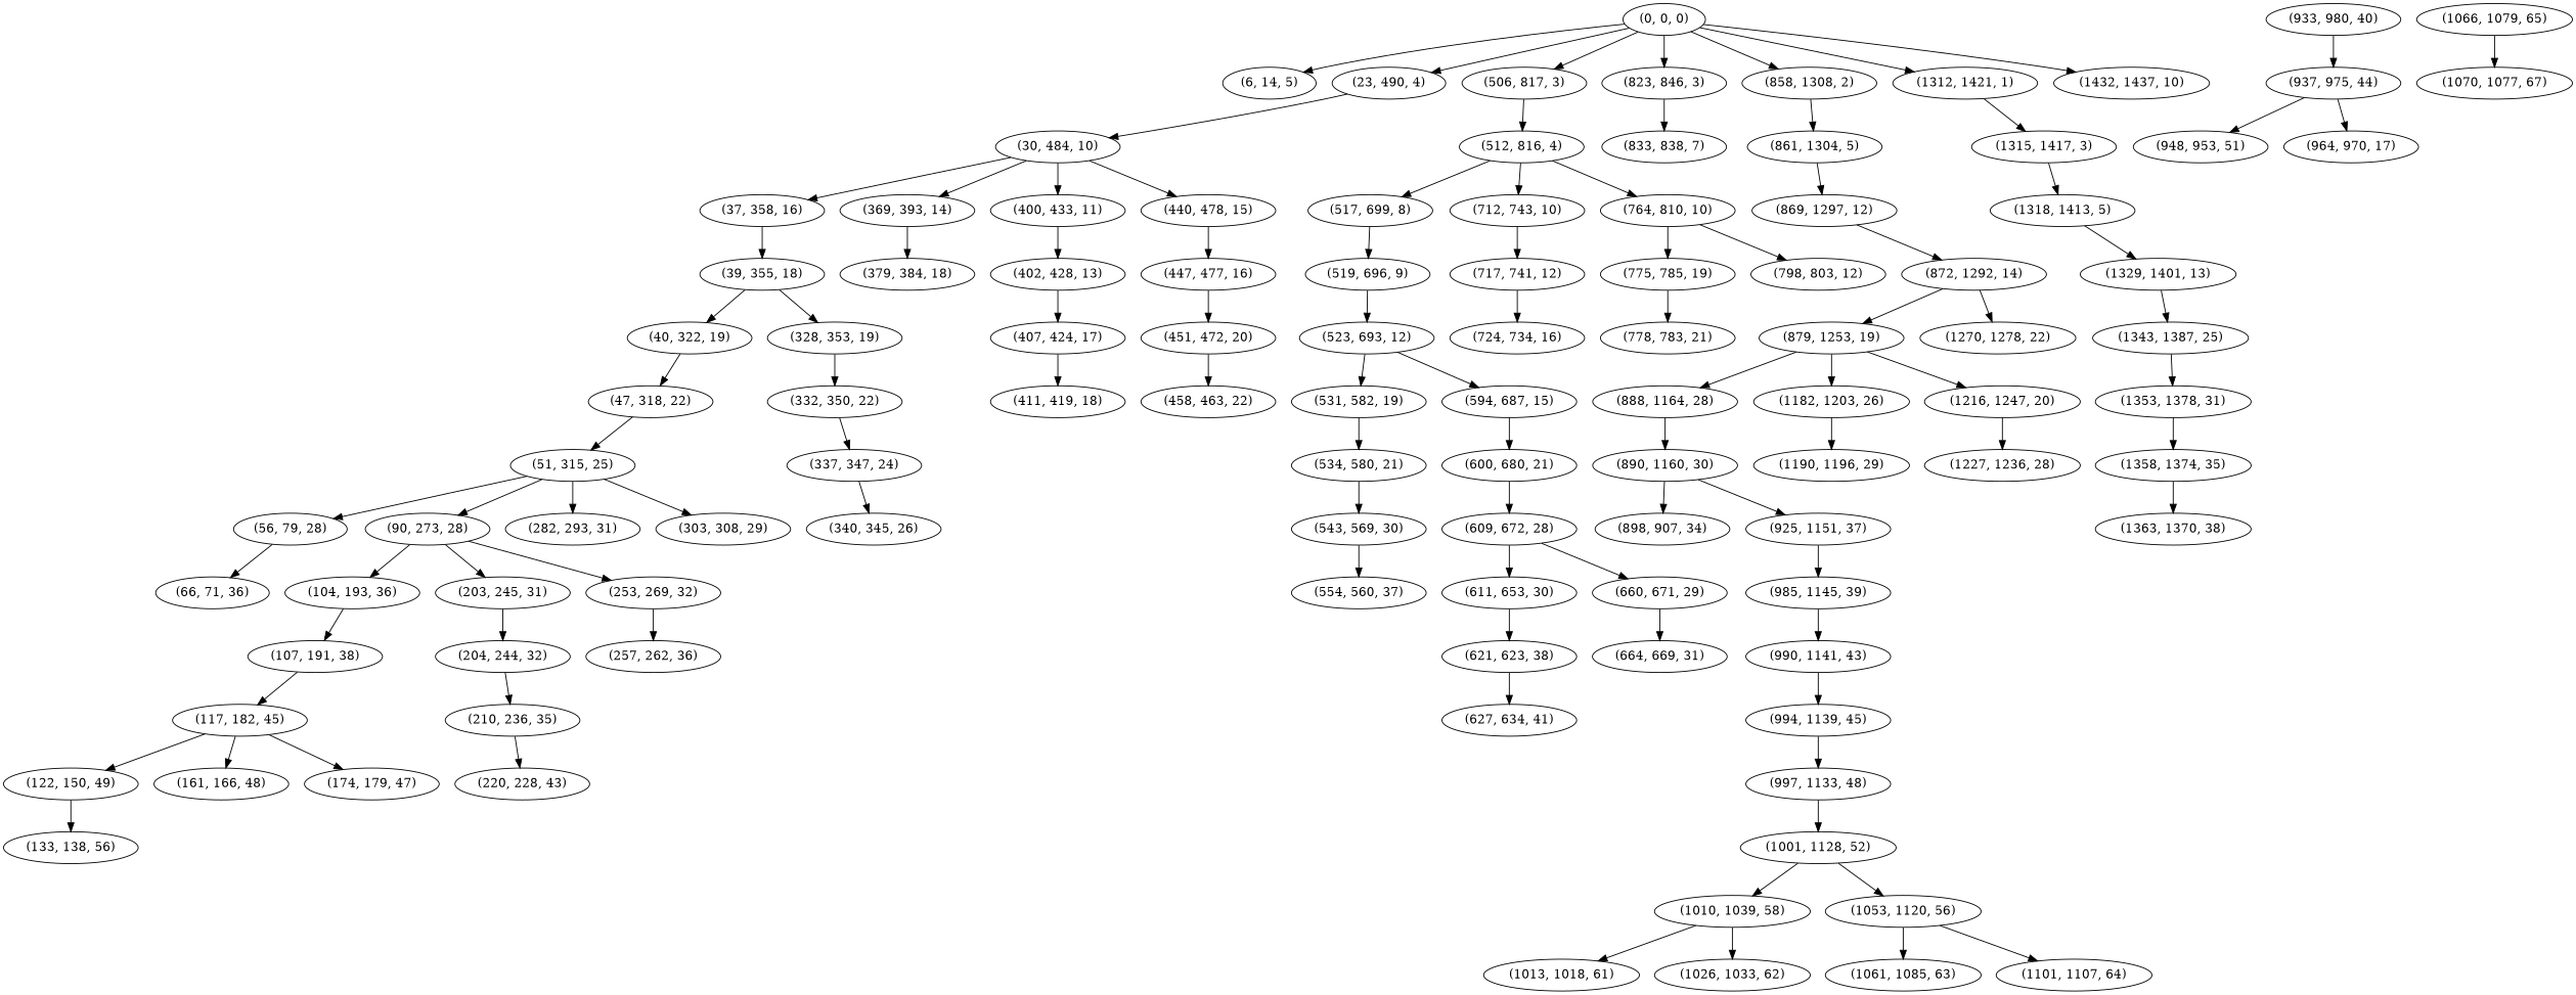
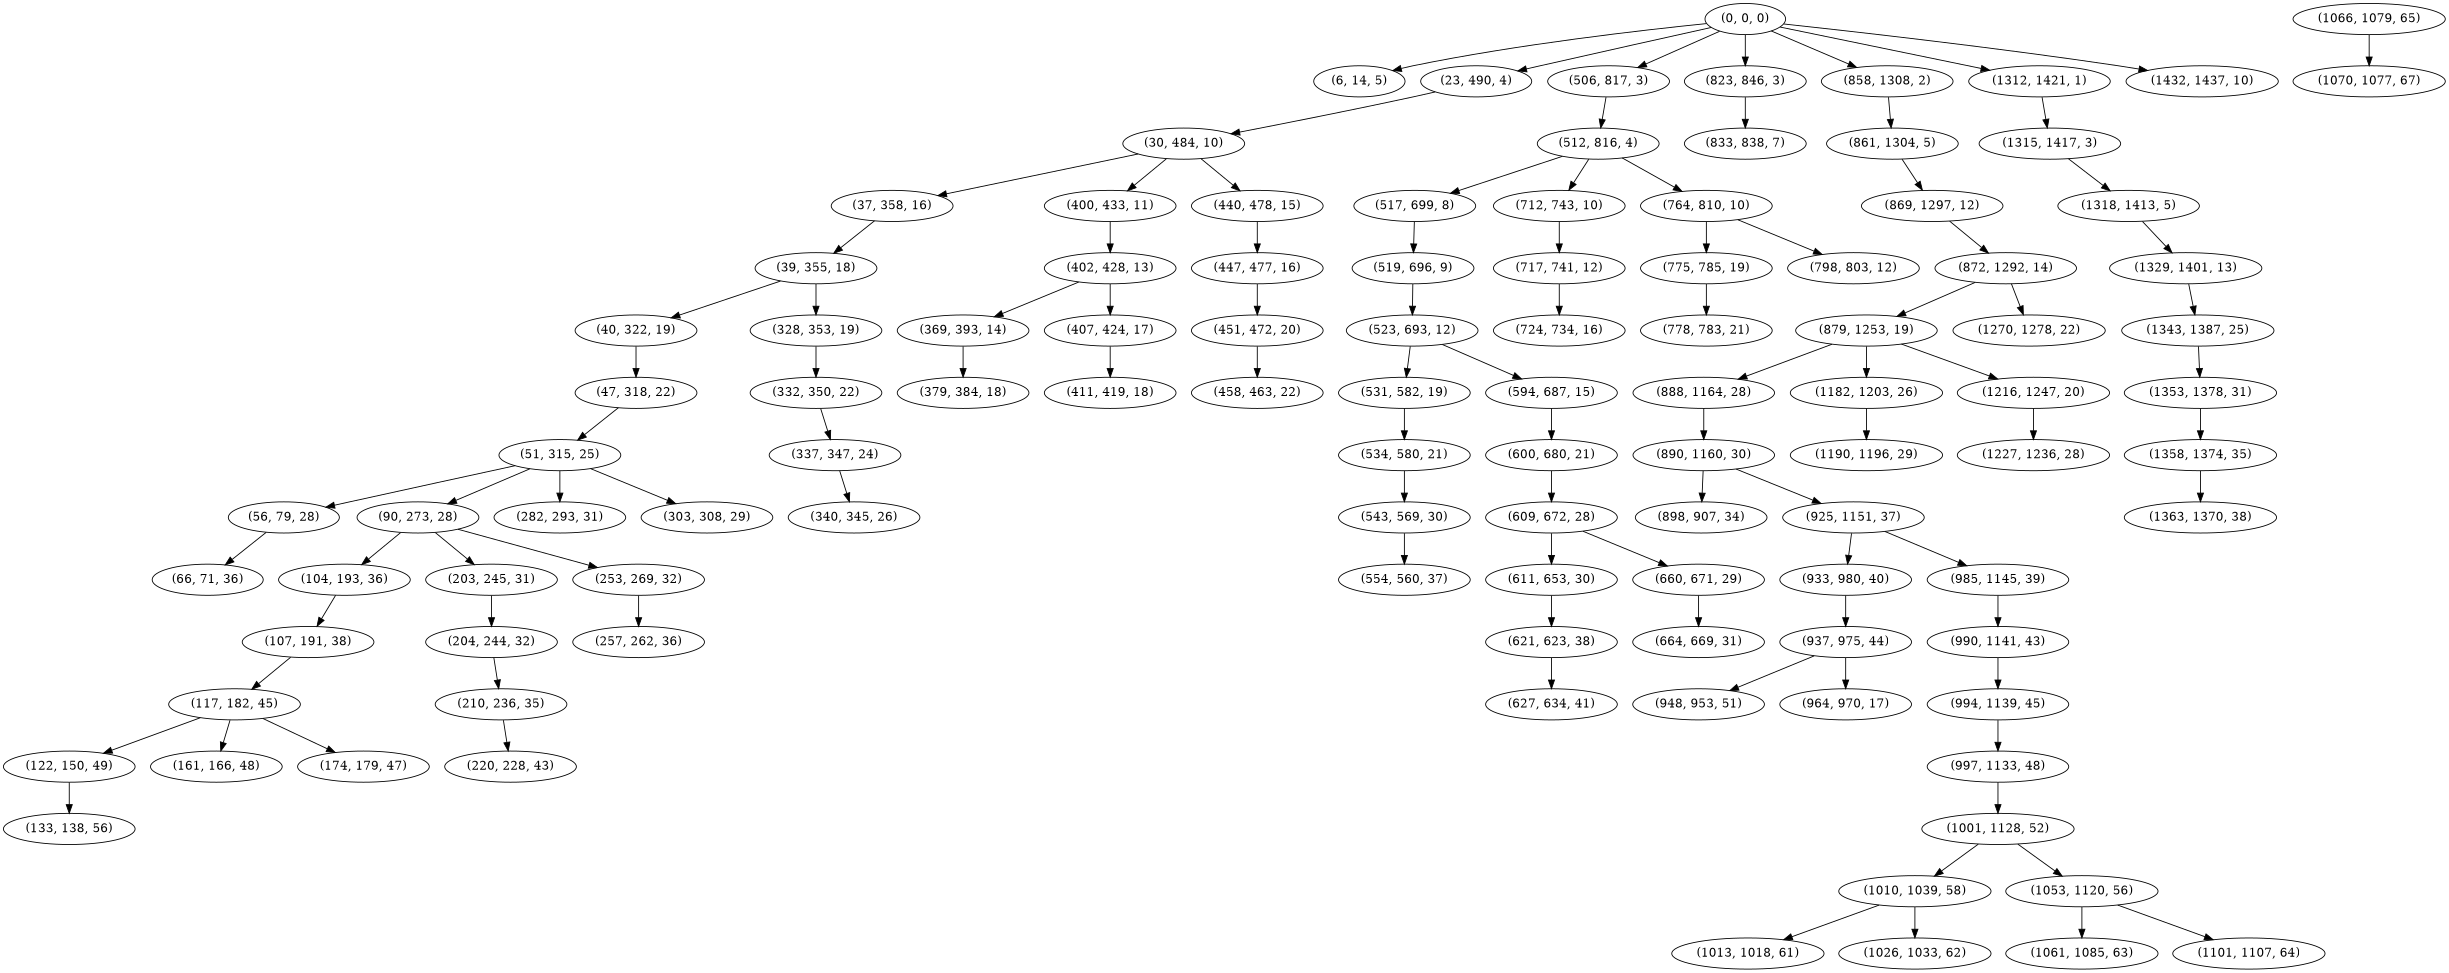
  digraph {
    "(0, 0, 0)"
    "(6, 14, 5)"
    "(23, 490, 4)"
    "(506, 817, 3)"
    "(823, 846, 3)"
    "(858, 1308, 2)"
    "(1312, 1421, 1)"
    "(1432, 1437, 10)"
    "(30, 484, 10)"
    "(512, 816, 4)"
    "(833, 838, 7)"
    "(861, 1304, 5)"
    "(1315, 1417, 3)"
    "(37, 358, 16)"
    "(369, 393, 14)"
    "(400, 433, 11)"
    "(440, 478, 15)"
    "(39, 355, 18)"
    "(379, 384, 18)"
    "(402, 428, 13)"
    "(447, 477, 16)"
    "(40, 322, 19)"
    "(328, 353, 19)"
    "(47, 318, 22)"
    "(332, 350, 22)"
    "(51, 315, 25)"
    "(56, 79, 28)"
    "(90, 273, 28)"
    "(282, 293, 31)"
    "(303, 308, 29)"
    "(66, 71, 36)"
    "(104, 193, 36)"
    "(203, 245, 31)"
    "(253, 269, 32)"
    "(107, 191, 38)"
    n36 [label="(204, 244, 32)"]
    "(257, 262, 36)"
    "(117, 182, 45)"
    "(122, 150, 49)"
    "(161, 166, 48)"
    "(174, 179, 47)"
    "(133, 138, 56)"
    "(210, 236, 35)"
    "(220, 228, 43)"
    "(337, 347, 24)"
    "(340, 345, 26)"
    "(407, 424, 17)"
    "(411, 419, 18)"
    "(451, 472, 20)"
    "(458, 463, 22)"
    "(517, 699, 8)"
    "(712, 743, 10)"
    "(764, 810, 10)"
    "(519, 696, 9)"
    "(717, 741, 12)"
    "(775, 785, 19)"
    "(798, 803, 12)"
    "(523, 693, 12)"
    "(531, 582, 19)"
    "(594, 687, 15)"
    "(534, 580, 21)"
    "(600, 680, 21)"
    "(543, 569, 30)"
    "(554, 560, 37)"
    "(609, 672, 28)"
    "(611, 653, 30)"
    "(660, 671, 29)"
    n68 [label="(621, 623, 38)"]
    "(664, 669, 31)"
    "(627, 634, 41)"
    "(724, 734, 16)"
    "(778, 783, 21)"
    "(869, 1297, 12)"
    "(872, 1292, 14)"
    "(879, 1253, 19)"
    "(1270, 1278, 22)"
    "(888, 1164, 28)"
    "(1182, 1203, 26)"
    "(1216, 1247, 20)"
    "(890, 1160, 30)"
    "(1190, 1196, 29)"
    "(1227, 1236, 28)"
    "(898, 907, 34)"
    "(925, 1151, 37)"
    "(933, 980, 40)"
    "(985, 1145, 39)"
    "(937, 975, 44)"
    "(990, 1141, 43)"
    "(948, 953, 51)"
    n90 [label="(964, 970, 17)"]
    "(994, 1139, 45)"
    "(997, 1133, 48)"
    "(1001, 1128, 52)"
    "(1010, 1039, 58)"
    "(1053, 1120, 56)"
    "(1013, 1018, 61)"
    "(1026, 1033, 62)"
    "(1061, 1085, 63)"
    "(1101, 1107, 64)"
    "(1066, 1079, 65)"
    "(1070, 1077, 67)"
    "(1318, 1413, 5)"
    "(1329, 1401, 13)"
    "(1343, 1387, 25)"
    "(1353, 1378, 31)"
    "(1358, 1374, 35)"
    "(1363, 1370, 38)"
    "(0, 0, 0)" -> "(6, 14, 5)"
    "(0, 0, 0)" -> "(23, 490, 4)"
    "(0, 0, 0)" -> "(506, 817, 3)"
    "(0, 0, 0)" -> "(823, 846, 3)"
    "(0, 0, 0)" -> "(858, 1308, 2)"
    "(0, 0, 0)" -> "(1312, 1421, 1)"
    "(0, 0, 0)" -> "(1432, 1437, 10)"
    "(23, 490, 4)" -> "(30, 484, 10)"
    "(506, 817, 3)" -> "(512, 816, 4)"
    "(823, 846, 3)" -> "(833, 838, 7)"
    "(858, 1308, 2)" -> "(861, 1304, 5)"
    "(1312, 1421, 1)" -> "(1315, 1417, 3)"
    "(30, 484, 10)" -> "(37, 358, 16)"
-   "(30, 484, 10)" -> "(369, 393, 14)"
+   "(402, 428, 13)" -> "(369, 393, 14)"
    "(30, 484, 10)" -> "(400, 433, 11)"
    "(30, 484, 10)" -> "(440, 478, 15)"
    "(512, 816, 4)" -> "(517, 699, 8)"
    "(512, 816, 4)" -> "(712, 743, 10)"
    "(512, 816, 4)" -> "(764, 810, 10)"
    "(861, 1304, 5)" -> "(869, 1297, 12)"
    "(1315, 1417, 3)" -> "(1318, 1413, 5)"
    "(37, 358, 16)" -> "(39, 355, 18)"
    "(369, 393, 14)" -> "(379, 384, 18)"
    "(400, 433, 11)" -> "(402, 428, 13)"
    "(440, 478, 15)" -> "(447, 477, 16)"
    "(39, 355, 18)" -> "(40, 322, 19)"
    "(39, 355, 18)" -> "(328, 353, 19)"
    "(402, 428, 13)" -> "(407, 424, 17)"
    "(447, 477, 16)" -> "(451, 472, 20)"
    "(40, 322, 19)" -> "(47, 318, 22)"
    "(328, 353, 19)" -> "(332, 350, 22)"
    "(47, 318, 22)" -> "(51, 315, 25)"
    "(332, 350, 22)" -> "(337, 347, 24)"
    "(51, 315, 25)" -> "(56, 79, 28)"
    "(51, 315, 25)" -> "(90, 273, 28)"
    "(51, 315, 25)" -> "(282, 293, 31)"
    "(51, 315, 25)" -> "(303, 308, 29)"
    "(56, 79, 28)" -> "(66, 71, 36)"
    "(90, 273, 28)" -> "(104, 193, 36)"
    "(90, 273, 28)" -> "(203, 245, 31)"
    "(90, 273, 28)" -> "(253, 269, 32)"
    "(104, 193, 36)" -> "(107, 191, 38)"
    "(203, 245, 31)" -> n36
    "(253, 269, 32)" -> "(257, 262, 36)"
    "(107, 191, 38)" -> "(117, 182, 45)"
    n36 -> "(210, 236, 35)"
    "(117, 182, 45)" -> "(122, 150, 49)"
    "(117, 182, 45)" -> "(161, 166, 48)"
    "(117, 182, 45)" -> "(174, 179, 47)"
    "(122, 150, 49)" -> "(133, 138, 56)"
    "(210, 236, 35)" -> "(220, 228, 43)"
    "(337, 347, 24)" -> "(340, 345, 26)"
    "(407, 424, 17)" -> "(411, 419, 18)"
    "(451, 472, 20)" -> "(458, 463, 22)"
    "(517, 699, 8)" -> "(519, 696, 9)"
    "(712, 743, 10)" -> "(717, 741, 12)"
    "(764, 810, 10)" -> "(775, 785, 19)"
    "(764, 810, 10)" -> "(798, 803, 12)"
    "(519, 696, 9)" -> "(523, 693, 12)"
    "(717, 741, 12)" -> "(724, 734, 16)"
    "(775, 785, 19)" -> "(778, 783, 21)"
    "(523, 693, 12)" -> "(531, 582, 19)"
    "(523, 693, 12)" -> "(594, 687, 15)"
    "(531, 582, 19)" -> "(534, 580, 21)"
    "(594, 687, 15)" -> "(600, 680, 21)"
    "(534, 580, 21)" -> "(543, 569, 30)"
    "(600, 680, 21)" -> "(609, 672, 28)"
    "(543, 569, 30)" -> "(554, 560, 37)"
    "(609, 672, 28)" -> "(611, 653, 30)"
    "(609, 672, 28)" -> "(660, 671, 29)"
    "(611, 653, 30)" -> n68
    "(660, 671, 29)" -> "(664, 669, 31)"
    n68 -> "(627, 634, 41)"
    "(869, 1297, 12)" -> "(872, 1292, 14)"
    "(872, 1292, 14)" -> "(879, 1253, 19)"
    "(872, 1292, 14)" -> "(1270, 1278, 22)"
    "(879, 1253, 19)" -> "(888, 1164, 28)"
    "(879, 1253, 19)" -> "(1182, 1203, 26)"
    "(879, 1253, 19)" -> "(1216, 1247, 20)"
    "(888, 1164, 28)" -> "(890, 1160, 30)"
    "(1182, 1203, 26)" -> "(1190, 1196, 29)"
    "(1216, 1247, 20)" -> "(1227, 1236, 28)"
    "(890, 1160, 30)" -> "(898, 907, 34)"
    "(890, 1160, 30)" -> "(925, 1151, 37)"
+   "(925, 1151, 37)" -> "(933, 980, 40)"
    "(925, 1151, 37)" -> "(985, 1145, 39)"
    "(933, 980, 40)" -> "(937, 975, 44)"
    "(985, 1145, 39)" -> "(990, 1141, 43)"
    "(937, 975, 44)" -> "(948, 953, 51)"
    "(937, 975, 44)" -> n90
    "(990, 1141, 43)" -> "(994, 1139, 45)"
    "(994, 1139, 45)" -> "(997, 1133, 48)"
    "(997, 1133, 48)" -> "(1001, 1128, 52)"
    "(1001, 1128, 52)" -> "(1010, 1039, 58)"
    "(1001, 1128, 52)" -> "(1053, 1120, 56)"
    "(1010, 1039, 58)" -> "(1013, 1018, 61)"
    "(1010, 1039, 58)" -> "(1026, 1033, 62)"
    "(1053, 1120, 56)" -> "(1061, 1085, 63)"
    "(1053, 1120, 56)" -> "(1101, 1107, 64)"
    "(1066, 1079, 65)" -> "(1070, 1077, 67)"
    "(1318, 1413, 5)" -> "(1329, 1401, 13)"
    "(1329, 1401, 13)" -> "(1343, 1387, 25)"
    "(1343, 1387, 25)" -> "(1353, 1378, 31)"
    "(1353, 1378, 31)" -> "(1358, 1374, 35)"
    "(1358, 1374, 35)" -> "(1363, 1370, 38)"
  }
